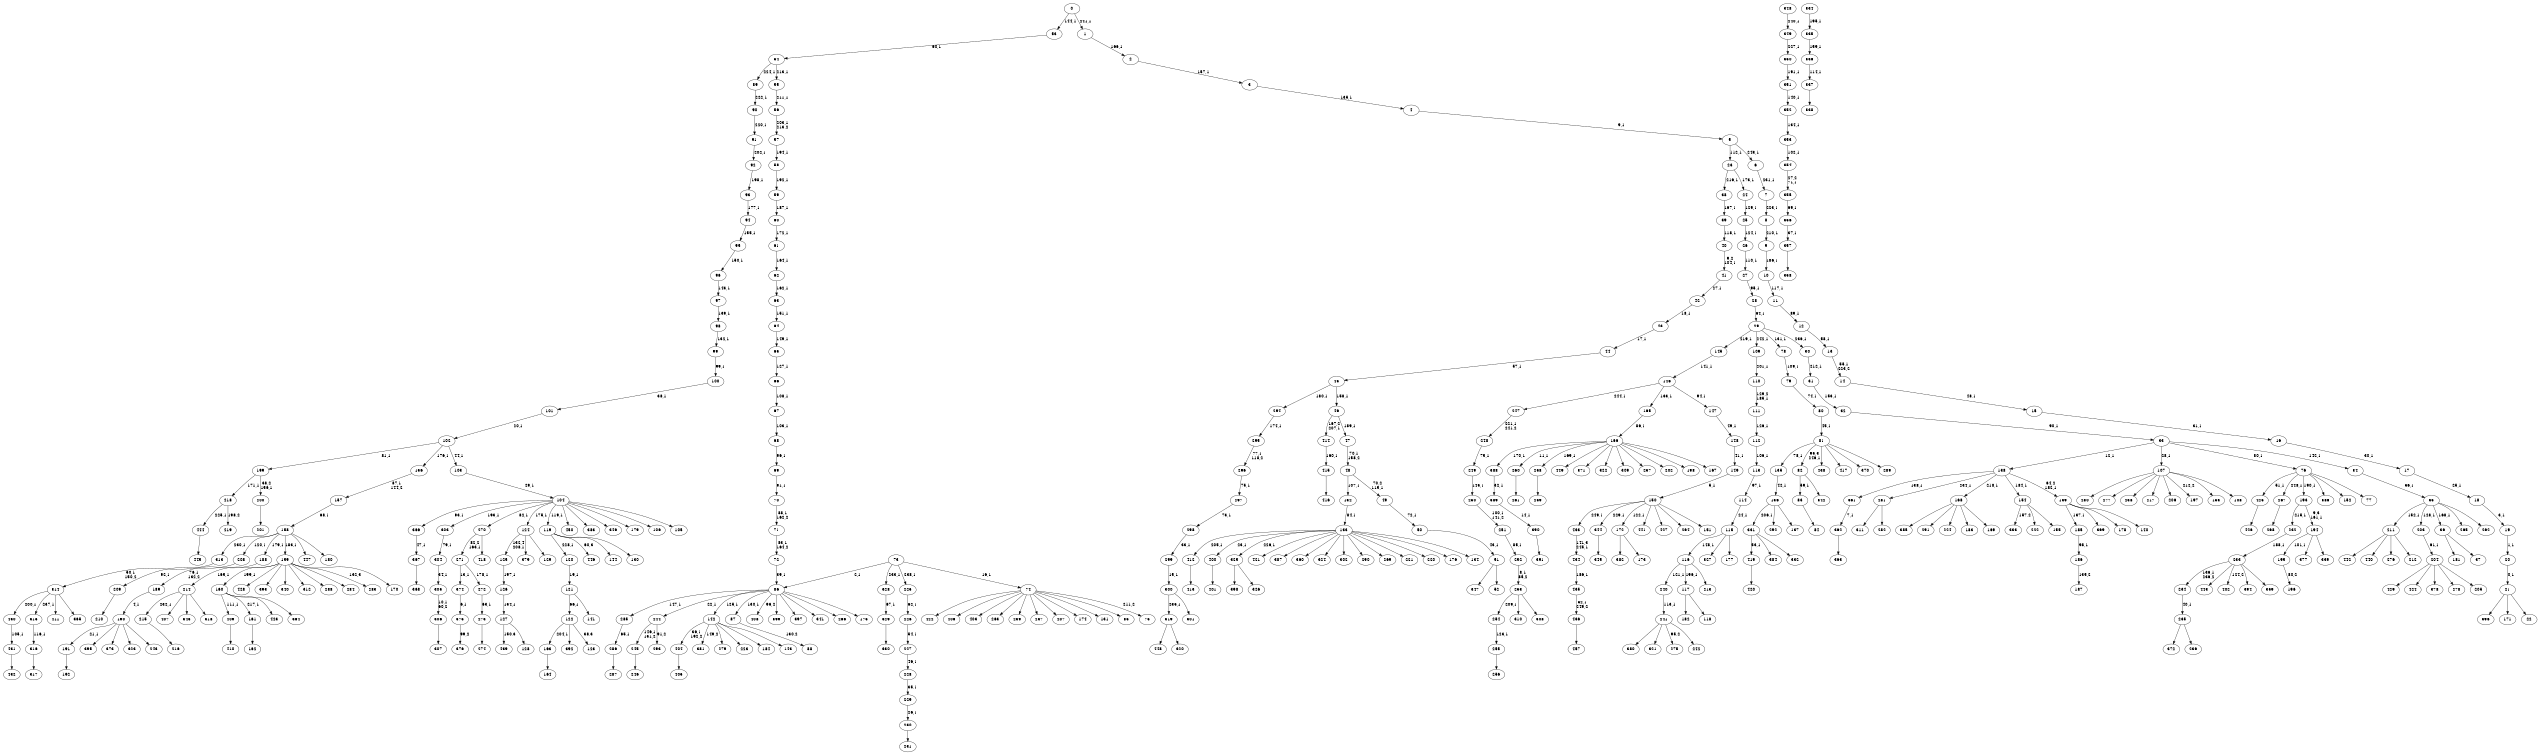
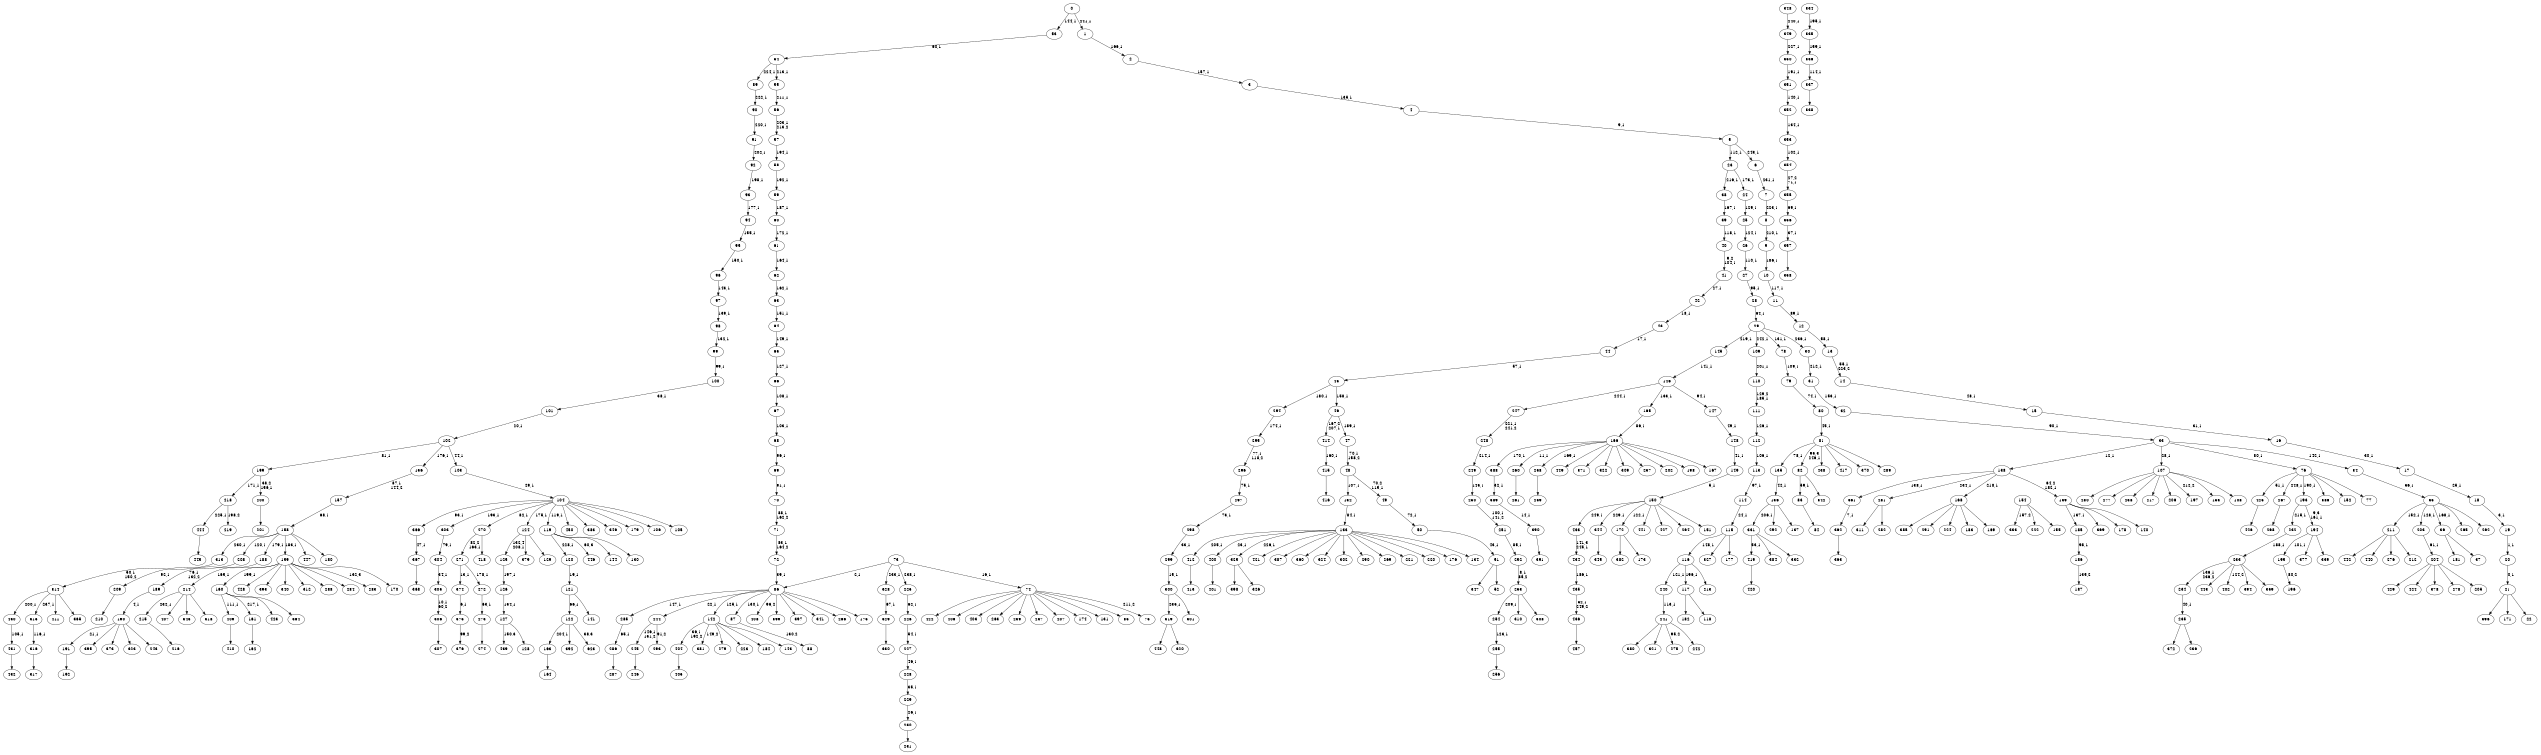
  digraph {
    444
    445
    n3 [label=457]
    436
    435
    434
    433
    431
    432
    430
    425
    426
    419
    420
    415
    416
    414
    412
    413
    409
    410
    404
    405
    400
    401
    390
    391
    389
    388
    375
    376
    374
    367
    368
    366
    362
    363
    361
    357
    358
    356
    355
    354
    353
    352
    351
    350
    349
    348
    344
    345
    337
    338
    336
    335
    334
    331
    384
    332
    329
    330
    328
    325
    398
    326
    319
    448
    320
    316
    317
    315
    314
    411
    365
    313
    306
    307
    305
    304
    303
    300
    301
    299
    298
    297
    296
    295
    294
    286
    287
    285
    281
    311
    282
    273
    274
    272
    271
    270
    418
    267
    268
    260
    261
    258
    259
    255
    256
    254
    253
    310
    308
    252
    251
    250
    249
    248
    247
    245
    246
    244
    293
    241
    380
    321
    275
    242
    240
    235
    372
    236
    234
    233
    443
    402
    394
    359
    232
    230
    231
    229
    228
    227
    226
    225
    218
    219
    215
    216
    214
    407
    343
    318
    211
    442
    440
    276
    212
    209
    210
    208
    204
    429
    424
    378
    278
    205
    203
    200
    201
    199
    195
    196
    194
    377
    339
    193
    191
    192
    190
    395
    373
    323
    243
    189
    188
    186
    187
    185
    172
    382
    173
    168
    385
    291
    224
    183
    169
    166
    449
    371
    322
    309
    257
    202
    198
    167
    165
    163
    164
    161
    162
    160
    423
    364
    159
    428
    393
    340
    312
    288
    284
    283
    170
    158
    447
    180
    157
    156
    154
    333
    222
    155
    150
    441
    427
    264
    151
    149
    148
    147
    146
    145
    142
    381
    279
    223
    184
    143
    139
    369
    178
    140
    138
    136
    292
    137
    135
    133
    421
    387
    360
    324
    302
    290
    269
    221
    220
    176
    134
    132
    127
    439
    128
    126
    125
    124
    379
    129
    122
    392
-   123
+   123 [label=623]
    121
    141
    120
    119
    446
    144
    130
    117
    182
    118
    116
    213
    115
    327
    177
    114
    113
    112
    111
    110
    109
    107
    280
    277
    238
    217
    206
    197
    153
    108
    104
    450
    383
    346
    179
    106
    105
    103
    102
    101
    100
    99
    98
    97
    96
    95
    94
    93
    92
    91
    90
    89
    87
    88
    86
    408
    399
    397
    341
    266
    175
    83
    84
    82
    342
    81
    438
    417
    370
    289
    80
    79
    78
    76
    386
    152
    77
    74
    422
    406
    403
    263
    239
    237
    207
    174
    131
    85
    75
    73
    72
    71
    70
    69
    68
    67
    66
    65
    64
    63
    62
    61
    60
    59
    58
    57
    56
    55
    54
    53
    51
    347
    52
    50
    49
    48
    47
    46
    45
    44
    43
    42
    41
    40
    39
    38
    36
    181
    37
    35
    265
    262
    34
    33
    32
    31
    30
    29
    28
    27
    26
    25
    24
    23
    21
    396
    171
    22
    20
    19
    18
    17
    16
    15
    14
    13
    12
    11
    10
    9
    8
    7
    6
    5
    4
    3
    2
    1
    0
    444 -> 445
    436 -> n3
    435 -> 436 [label="52,1\n249,2"]
    434 -> 435 [label="186,1"]
    433 -> 434 [label="141,3\n245,1"]
    431 -> 432
    430 -> 431 [label="105,1"]
    425 -> 426
    419 -> 420
    415 -> 416
    414 -> 415 [label="160,1"]
    412 -> 413
    409 -> 410
    404 -> 405
    400 -> 401
    390 -> 391
    389 -> 390 [label="14,1"]
    388 -> 389 [label="32,1"]
    375 -> 376 [label="99,2"]
    374 -> 375 [label="6,1"]
    367 -> 368
    366 -> 367 [label="47,1"]
    362 -> 363
    361 -> 362 [label="7,1"]
    357 -> 358
    356 -> 357 [label="37,1"]
    355 -> 356 [label="69,1"]
    354 -> 355 [label="27,2\n71,1"]
    353 -> 354 [label="102,1"]
    352 -> 353 [label="134,1"]
    351 -> 352 [label="140,1"]
    350 -> 351 [label="191,1"]
    349 -> 350 [label="227,1"]
    348 -> 349 [label="240,1"]
    344 -> 345
    337 -> 338
    336 -> 337 [label="114,1"]
    335 -> 336 [label="159,1"]
    334 -> 335 [label="195,1"]
    331 -> 419 [label="53,1"]
    331 -> 384
    331 -> 332
    329 -> 330
    328 -> 329 [label="67,1"]
    325 -> 398
    325 -> 326
    319 -> 448
    319 -> 320
    316 -> 317
    315 -> 316 [label="116,1"]
    314 -> 430 [label="200,1"]
    314 -> 315 [label="237,1"]
    314 -> 411
    314 -> 365
    313 -> 314 [label="50,1\n150,2"]
    306 -> 307
    305 -> 306 [label="10,1\n60,2"]
    304 -> 305 [label="34,1"]
    303 -> 304 [label="79,1"]
    300 -> 319 [label="235,1"]
    300 -> 301
    299 -> 300 [label="15,1"]
    298 -> 299 [label="33,1"]
    297 -> 298 [label="73,1"]
    296 -> 297 [label="75,1"]
    295 -> 296 [label="77,1\n118,2"]
    294 -> 295 [label="174,1"]
    286 -> 287
    285 -> 286 [label="65,1"]
    281 -> 311
    281 -> 282
    273 -> 274
    272 -> 273 [label="63,1"]
    271 -> 374 [label="13,1"]
    271 -> 272 [label="178,1"]
    270 -> 271 [label="82,2\n163,1"]
    270 -> 418
    267 -> 268
    260 -> 261
    258 -> 259
    255 -> 256
    254 -> 255 [label="123,1"]
    253 -> 254 [label="209,1"]
    253 -> 310
    253 -> 308
    252 -> 253 [label="8,1\n85,2"]
    251 -> 252 [label="85,1"]
    250 -> 251 [label="100,1\n141,2"]
    249 -> 250 [label="145,1"]
-   248 -> 249 [label="75,1"]
+   248 -> 249 [label="214,1"]
    247 -> 248 [label="221,1\n241,2"]
    245 -> 246
    244 -> 245 [label="146,1\n151,2"]
    244 -> 293 [label="91,2"]
    241 -> 380
    241 -> 321
    241 -> 275 [label="95,2"]
    241 -> 242
    240 -> 241 [label="113,1"]
    235 -> 372
    235 -> 236
    234 -> 235 [label="40,1"]
    233 -> 234 [label="136,1\n236,2"]
    233 -> 443
    233 -> 402 [label="124,2"]
    233 -> 394
    233 -> 359
    232 -> 233 [label="188,1"]
    230 -> 231
    229 -> 230 [label="26,1"]
    228 -> 229 [label="35,1"]
    227 -> 228 [label="46,1"]
    226 -> 227 [label="54,1"]
    225 -> 226 [label="62,1"]
    218 -> 444 [label="225,1"]
    218 -> 219 [label="198,2"]
    215 -> 216
    214 -> 215 [label="232,1"]
    214 -> 407
    214 -> 343
    214 -> 318
    211 -> 442
    211 -> 440
    211 -> 276
    211 -> 212
    209 -> 210
    208 -> 209 [label="92,1"]
    204 -> 429
    204 -> 424
    204 -> 378
    204 -> 278
    204 -> 205
    203 -> 204 [label="61,1"]
    200 -> 201
    199 -> 218 [label="171,1"]
    199 -> 200 [label="38,2\n156,1"]
    195 -> 196 [label="80,2"]
    194 -> 195 [label="101,1"]
    194 -> 377
    194 -> 339
    193 -> 232 [label="215,1"]
    193 -> 194 [label="9,3\n161,1"]
    191 -> 192
    190 -> 191 [label="21,1"]
    190 -> 395
    190 -> 373
    190 -> 323
    190 -> 243
    189 -> 190 [label="4,1"]
    188 -> 189 [label="76,1\n132,2"]
    186 -> 187 [label="135,2"]
    185 -> 186 [label="98,1"]
    172 -> 382
    172 -> 173
    168 -> 385
    168 -> 291
    168 -> 224
    168 -> 183
    168 -> 169
    166 -> 388 [label="170,1"]
    166 -> 260 [label="11,1"]
    166 -> 258 [label="169,1"]
    166 -> 449
    166 -> 371
    166 -> 322
    166 -> 309
    166 -> 257
    166 -> 202
    166 -> 198
    166 -> 167
    165 -> 166 [label="86,1"]
    163 -> 164
    161 -> 162
    160 -> 409 [label="111,1"]
    160 -> 161 [label="217,1"]
    160 -> 423
    160 -> 364
    159 -> 214 [label="165,1"]
    159 -> 160 [label="199,1"]
    159 -> 428
    159 -> 393
    159 -> 340
    159 -> 312
    159 -> 288
    159 -> 284
    159 -> 283 [label="132,3"]
    159 -> 170
    158 -> 313 [label="230,1"]
    158 -> 208 [label="120,1"]
    158 -> 188 [label="179,1"]
    158 -> 159 [label="183,1"]
    158 -> 447
    158 -> 180
    157 -> 158 [label="68,1"]
    156 -> 157 [label="87,1\n144,2"]
    154 -> 333 [label="157,2"]
    154 -> 222
    154 -> 155
    150 -> 433 [label="249,1"]
    150 -> 344 [label="229,1"]
    150 -> 172 [label="122,1"]
    150 -> 441
    150 -> 427
    150 -> 264
    150 -> 151
    149 -> 150 [label="5,1"]
    148 -> 149 [label="41,1"]
    147 -> 148 [label="49,1"]
    146 -> 247 [label="244,1"]
    146 -> 165 [label="133,1"]
    146 -> 147 [label="94,1"]
    145 -> 146 [label="141,1"]
    142 -> 404 [label="36,1\n192,2"]
    142 -> 381 [label="149,2"]
    142 -> 279
    142 -> 223
    142 -> 184
    142 -> 143
    139 -> 185 [label="137,1"]
    139 -> 369
    139 -> 178
    139 -> 140
    138 -> 361 [label="138,1"]
    138 -> 281 [label="234,1"]
    138 -> 168 [label="218,1"]
-   138 -> 154 [label="184,1"]
    138 -> 139 [label="64,2\n182,1"]
    136 -> 331 [label="206,1"]
    136 -> 292
    136 -> 137
    135 -> 136 [label="42,1"]
    133 -> 412 [label="205,1"]
    133 -> 400 [label="23,1"]
    133 -> 325 [label="226,1"]
    133 -> 421
    133 -> 387
    133 -> 360
    133 -> 324
    133 -> 302
    133 -> 290
    133 -> 269
    133 -> 221
    133 -> 220
    133 -> 176
    133 -> 134
    132 -> 133 [label="84,1"]
    127 -> 439 [label="150,3"]
    127 -> 128
    126 -> 127 [label="154,1"]
    125 -> 126 [label="197,1"]
    124 -> 125 [label="132,4\n208,1"]
    124 -> 379
    124 -> 129
    122 -> 163 [label="204,1"]
    122 -> 392
    122 -> 123 [label="38,3"]
    121 -> 122 [label="66,1"]
    121 -> 141
    120 -> 121 [label="19,1"]
    119 -> 120 [label="228,1"]
    119 -> 446 [label="60,3"]
    119 -> 144
    119 -> 130
    117 -> 182
    117 -> 118
    116 -> 240 [label="121,1"]
    116 -> 117 [label="196,1"]
    116 -> 213
    115 -> 116 [label="148,1"]
    115 -> 327
    115 -> 177
    114 -> 115 [label="24,1"]
    113 -> 114 [label="97,1"]
    112 -> 113 [label="106,1"]
    111 -> 112 [label="126,1"]
    110 -> 111 [label="129,2\n185,1"]
    109 -> 110 [label="201,1"]
    107 -> 280
    107 -> 277
    107 -> 238
    107 -> 217
    107 -> 206
    107 -> 197 [label="212,2"]
    107 -> 153
    107 -> 108
    104 -> 366 [label="93,1"]
    104 -> 303 [label="193,1"]
    104 -> 270 [label="82,1"]
    104 -> 124 [label="175,1"]
    104 -> 119 [label="119,1"]
    104 -> 450
    104 -> 383
    104 -> 346
    104 -> 179
    104 -> 106
    104 -> 105
    103 -> 104 [label="29,1"]
    102 -> 199 [label="81,1"]
    102 -> 156 [label="176,1"]
    102 -> 103 [label="44,1"]
    101 -> 102 [label="20,1"]
    100 -> 101 [label="38,1"]
    99 -> 100 [label="99,1"]
    98 -> 99 [label="132,1"]
    97 -> 98 [label="139,1"]
    96 -> 97 [label="143,1"]
    95 -> 96 [label="150,1"]
    94 -> 95 [label="155,1"]
    93 -> 94 [label="177,1"]
    92 -> 93 [label="198,1"]
    91 -> 92 [label="202,1"]
    90 -> 91 [label="220,1"]
    89 -> 90 [label="222,1"]
    87 -> 88 [label="130,2"]
    86 -> 285 [label="147,1"]
    86 -> 244 [label="22,1"]
    86 -> 142 [label="125,1"]
    86 -> 87 [label="130,1"]
    86 -> 408 [label="96,2"]
    86 -> 399
    86 -> 397
    86 -> 341
    86 -> 266
    86 -> 175
    83 -> 84
    82 -> 83 [label="59,1"]
    82 -> 342
    81 -> 135 [label="78,1"]
    81 -> 82 [label="95,3\n246,1"]
    81 -> 438
    81 -> 417
    81 -> 370
    81 -> 289
    80 -> 81 [label="45,1"]
    79 -> 80 [label="74,1"]
    78 -> 79 [label="109,1"]
    76 -> 425 [label="51,1"]
    76 -> 267 [label="248,1"]
    76 -> 193 [label="190,1"]
    76 -> 386
    76 -> 152
    76 -> 77
    74 -> 422
    74 -> 406
    74 -> 403
    74 -> 263
    74 -> 239
    74 -> 237
    74 -> 207
    74 -> 174
    74 -> 131
    74 -> 85
    74 -> 75 [label="211,2"]
    73 -> 328 [label="233,1"]
    73 -> 225 [label="238,1"]
    73 -> 86 [label="2,1"]
    73 -> 74 [label="16,1"]
    72 -> 86 [label="39,1"]
    71 -> 72 [label="83,1\n164,2"]
    70 -> 71 [label="88,1\n162,2"]
    69 -> 70 [label="91,1"]
    68 -> 69 [label="96,1"]
    67 -> 68 [label="103,1"]
    66 -> 67 [label="108,1"]
    65 -> 66 [label="127,1"]
    64 -> 65 [label="149,1"]
    63 -> 64 [label="151,1"]
    62 -> 63 [label="162,1"]
    61 -> 62 [label="164,1"]
    60 -> 61 [label="172,1"]
    59 -> 60 [label="187,1"]
    58 -> 59 [label="192,1"]
    57 -> 58 [label="194,1"]
    56 -> 57 [label="203,1\n213,2"]
    55 -> 56 [label="211,1"]
    54 -> 89 [label="224,1"]
    54 -> 55 [label="213,1"]
    53 -> 54 [label="60,1"]
    51 -> 347
    51 -> 52
    50 -> 51 [label="43,1"]
    49 -> 50 [label="72,1"]
    48 -> 132 [label="107,1"]
    48 -> 49 [label="70,2\n115,1"]
    47 -> 48 [label="70,1\n158,2"]
    46 -> 414 [label="167,2\n207,1"]
    46 -> 47 [label="189,1"]
    45 -> 294 [label="180,1"]
    45 -> 46 [label="158,1"]
    44 -> 45 [label="57,1"]
    43 -> 44 [label="17,1"]
    42 -> 43 [label="18,1"]
    41 -> 42 [label="27,1"]
    40 -> 41 [label="9,2\n104,1"]
    39 -> 40 [label="118,1"]
    38 -> 39 [label="167,1"]
    36 -> 181
    36 -> 37
    35 -> 211 [label="152,1"]
    35 -> 203 [label="128,1"]
    35 -> 36 [label="168,1"]
    35 -> 265
    35 -> 262
    34 -> 35 [label="56,1"]
    33 -> 138 [label="12,1"]
    33 -> 107 [label="28,1"]
    33 -> 76 [label="80,1"]
    33 -> 34 [label="142,1"]
    32 -> 33 [label="90,1"]
    31 -> 32 [label="153,1"]
    30 -> 31 [label="212,1"]
    29 -> 145 [label="219,1"]
    29 -> 109 [label="242,1"]
    29 -> 78 [label="131,1"]
    29 -> 30 [label="236,1"]
    28 -> 29 [label="64,1"]
    27 -> 28 [label="95,1"]
    26 -> 27 [label="110,1"]
    25 -> 26 [label="124,1"]
    24 -> 25 [label="129,1"]
    23 -> 38 [label="216,1"]
    23 -> 24 [label="173,1"]
    21 -> 396
    21 -> 171
    21 -> 22
    20 -> 21 [label="0,1"]
    19 -> 20 [label="1,1"]
    18 -> 19 [label="3,1"]
    17 -> 18 [label="25,1"]
    16 -> 17 [label="30,1"]
    15 -> 16 [label="31,1"]
    14 -> 15 [label="48,1"]
    13 -> 14 [label="55,1\n223,2"]
    12 -> 13 [label="58,1"]
    11 -> 12 [label="89,1"]
    10 -> 11 [label="117,1"]
    9 -> 10 [label="186,1"]
    8 -> 9 [label="210,1"]
    7 -> 8 [label="223,1"]
    6 -> 7 [label="231,1"]
    5 -> 23 [label="112,1"]
    5 -> 6 [label="243,1"]
    4 -> 5 [label="9,1"]
    3 -> 4 [label="135,1"]
    2 -> 3 [label="157,1"]
    1 -> 2 [label="166,1"]
    0 -> 53 [label="144,1"]
    0 -> 1 [label="241,1"]
  }
